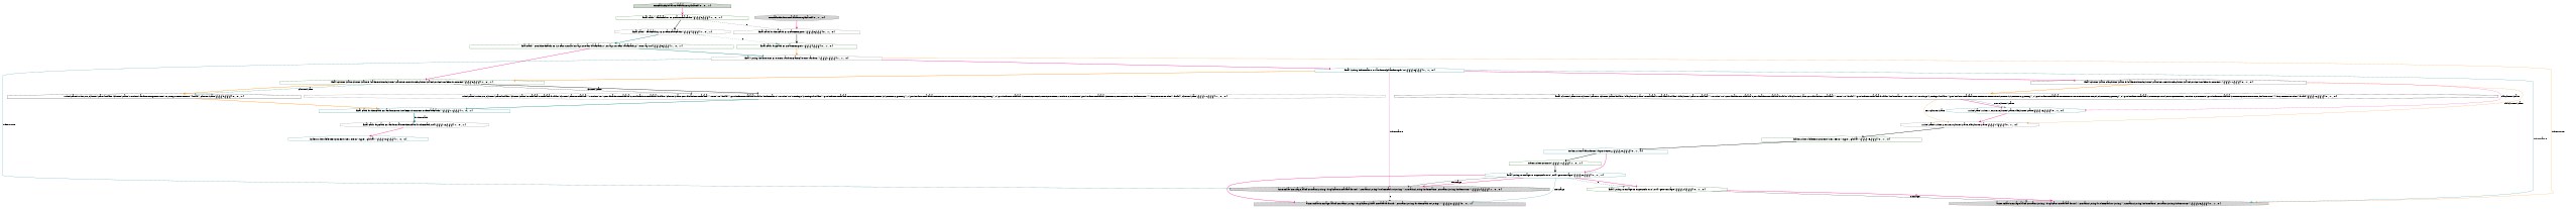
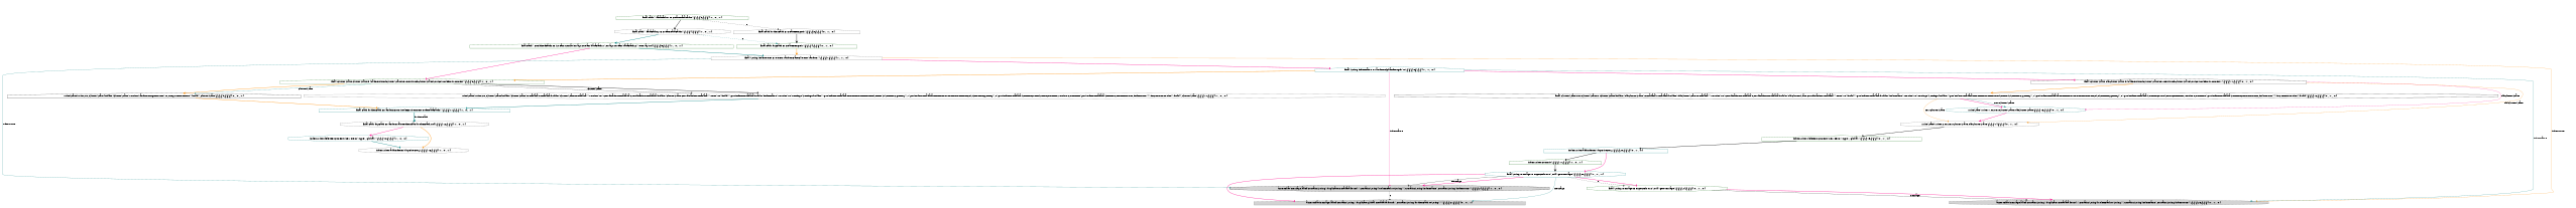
  digraph {
    node [color=gray40 fillcolor=white shape=house style=filled]
    edge [arrowhead=tee color=deeppink style=bold]
    n1 [color=teal label="final Path brokenPath = randomFrom(nodeEnvironment.nodeDataPaths())@@@11@@@['1', '0', '1']"]
    n2 [label="final Path dupPath = randomValueOtherThan(brokenPath,null)@@@12@@@['1', '0', '1']" shape=octagon]
    n3 [color=teal label="indexWriter.deleteDocuments(new Term(\"type\",\"global\"))@@@18@@@['1', '0', '0']" shape=octagon]
+   n4 [label="indexWriter.addIndexes(dupDirectory)@@@16@@@['1', '0', '1']" shape=octagon]
    n5 [color=darkgreen label="indexWriter.deleteDocuments(new Term(\"type\",\"global\"))@@@19@@@['0', '1', '0']"]
    n6 [color=teal label="indexWriter.addIndexes(dupDirectory)@@@20@@@['0', '1', '0']"]
    n7 [color=darkgreen label="indexWriter.commit()@@@17@@@['1', '0', '1']"]
    n8 [color=teal label="final String message = expectThrows(,null).getMessage()@@@20@@@['1', '1', '1']" shape=octagon]
    n9 [color=darkgreen label="final Path(( combinedPaths = Stream.concat(Arrays.stream(dataPaths1),Arrays.stream(dataPaths2)).toArray(null)@@@5@@@['1', '0', '1']"]
    n10 [color=darkgreen label="final ClusterState clusterState = loadPersistedClusterState(newPersistedClusterStateService(nodeEnvironment))@@@8@@@['1', '0', '1']"]
    n11 [label="final String indexUUID = UUIDs.randomBase64UUID(random())@@@7@@@['1', '1', '0']"]
    n12 [label="writeState(writer,0L,ClusterState.builder(clusterState).metadata(Metadata.builder(clusterState.metadata()).version(1L).coordinationMetadata(CoordinationMetadata.builder(clusterState.coordinationMetadata()).term(1L).build()).put(IndexMetadata.builder(indexName).version(1L).settings(Settings.builder().put(IndexMetadata.INDEX_NUMBER_OF_SHARDS_SETTING.getKey(),1).put(IndexMetadata.INDEX_NUMBER_OF_REPLICAS_SETTING.getKey(),0).put(IndexMetadata.SETTING_VERSION_CREATED,Version.CURRENT).put(IndexMetadata.SETTING_INDEX_UUID,indexUUID)))).incrementVersion().build(),clusterState)@@@11@@@['1', '0', '0']" shape=octagon]
    n13 [color=black label="writeState(writer,0L,ClusterState.builder(clusterState).version(randomLongBetween(1L,Long.MAX_VALUE)).build(),clusterState)@@@9@@@['0', '0', '1']"]
    n14 [color=black fillcolor=lightgray label="assertThat(message,allOf(containsString(\"duplicate metadata found\"),containsString(brokenPath.toString()),containsString(indexName),containsString(indexUUID)))@@@24@@@['1', '0', '0']" shape=octagon]
    n15 [fillcolor=lightgray label="assertThat(message,allOf(containsString(\"duplicate metadata found\"),containsString(brokenPath.toString()),containsString(indexName),containsString(indexUUID)))@@@25@@@['0', '1', '0']" shape=octagon]
    n16 [color=teal label="final String indexName = randomAlphaOfLength(10)@@@8@@@['1', '1', '0']"]
    n17 [color=black label="final ClusterState newClusterState = ClusterState.builder(oldClusterState).metadata(Metadata.builder(oldClusterState.metadata()).version(1L).coordinationMetadata(CoordinationMetadata.builder(oldClusterState.coordinationMetadata()).term(1L).build()).put(IndexMetadata.builder(indexName).version(1L).settings(Settings.builder().put(IndexMetadata.INDEX_NUMBER_OF_SHARDS_SETTING.getKey(),1).put(IndexMetadata.INDEX_NUMBER_OF_REPLICAS_SETTING.getKey(),0).put(IndexMetadata.SETTING_VERSION_CREATED,Version.CURRENT).put(IndexMetadata.SETTING_INDEX_UUID,indexUUID)))).incrementVersion().build()@@@12@@@['0', '1', '0']" shape=octagon]
    n18 [color=teal label="writeState(writer1,0L,newClusterState,oldClusterState)@@@13@@@['0', '1', '0']" shape=octagon]
    n19 [label="writeState(writer2,0L,newClusterState,oldClusterState)@@@14@@@['0', '1', '0']" shape=octagon]
    n20 [color=darkgreen label="final Path(( dataPaths1 = createDataPaths()@@@3@@@['1', '0', '1']"]
    n21 [label="final Path brokenPath = createTempDir()@@@3@@@['0', '1', '0']"]
    n22 [label="final Path(( dataPaths2 = createDataPaths()@@@4@@@['1', '0', '1']" shape=octagon]
    n23 [color=darkgreen label="final Path dupPath = createTempDir()@@@4@@@['0', '1', '0']"]
    n24 [fillcolor=lightgray label="assertThat(message,allOf(containsString(\"duplicate global metadata found\"),containsString(brokenPath.toString())))@@@21@@@['0', '0', '1']"]
    n25 [color=black label="final ClusterState oldClusterState = loadPersistedClusterState(newPersistedClusterStateService(nodeEnvironment1))@@@11@@@['0', '1', '0']"]
    n26 [color=darkgreen label="final String message = expectThrows(,null).getMessage()@@@24@@@['0', '1', '0']" shape=octagon]
-   n27 [color=darkgreen fillcolor=lightgray label="testFailsIfGlobalMetadataIsDuplicated['0', '0', '1']"]
-   n28 [fillcolor=lightgray label="testFailsIfIndexMetadataIsDuplicated['0', '1', '0']" shape=octagon]
    n1 -> n2 [color=teal]
    n1 -> n2 [arrowhead=vee color=teal label=brokenPath style=solid]
    n2 -> n3 [arrowhead=vee]
+   n2 -> n4 [color=darkorange]
+   n3 -> n4 [color=teal]
    n5 -> n6 [color=black]
    n6 -> n7 [color=black]
    n6 -> n8
    n7 -> n8 [arrowhead=vee color=black]
    n8 -> n14 [arrowhead=vee]
    n8 -> n14 [color=black label=message style=solid]
    n8 -> n24 [color=teal label=message style=solid]
    n8 -> n24
    n8 -> n26
    n8 -> n26 [color=black label=0 style=dashed]
    n9 -> n10
    n9 -> n11 [color=teal]
    n10 -> n12 [color=black]
    n10 -> n12 [color=black label=clusterState style=solid]
    n10 -> n13 [color=teal label=clusterState style=solid]
    n10 -> n13 [arrowhead=vee color=darkorange]
    n11 -> n14 [color=teal label=indexUUID style=solid]
    n11 -> n15 [color=darkorange label=indexUUID style=solid]
    n11 -> n16
    n12 -> n1 [color=teal]
    n13 -> n1 [color=darkorange]
    n14 -> n24 [color=black label=0 style=dashed]
    n16 -> n10 [color=darkorange]
    n16 -> n14 [label=indexName style=solid]
    n16 -> n15 [arrowhead=vee color=teal label=indexName style=solid]
    n16 -> n25
    n17 -> n18
    n17 -> n18 [arrowhead=vee color=teal label=newClusterState style=solid]
    n17 -> n19 [color=darkorange label=newClusterState style=solid]
    n18 -> n19 [arrowhead=vee]
    n19 -> n5 [color=black]
    n20 -> n21 [color=black label=0 style=dashed]
    n20 -> n22 [color=black]
    n21 -> n23 [arrowhead=vee color=black]
    n22 -> n9 [arrowhead=vee color=teal]
    n22 -> n23 [arrowhead=vee color=teal label=0 style=dashed]
    n23 -> n11 [arrowhead=vee color=darkorange]
    n25 -> n17 [arrowhead=vee color=darkorange]
    n25 -> n18 [label=oldClusterState style=solid]
    n25 -> n19 [arrowhead=vee color=darkorange label=oldClusterState style=solid]
    n26 -> n15 [arrowhead=vee color=black label=message style=solid]
    n26 -> n15 [arrowhead=vee]
-   n27 -> n20 [arrowhead=vee]
-   n28 -> n21 [arrowhead=vee]
  }
